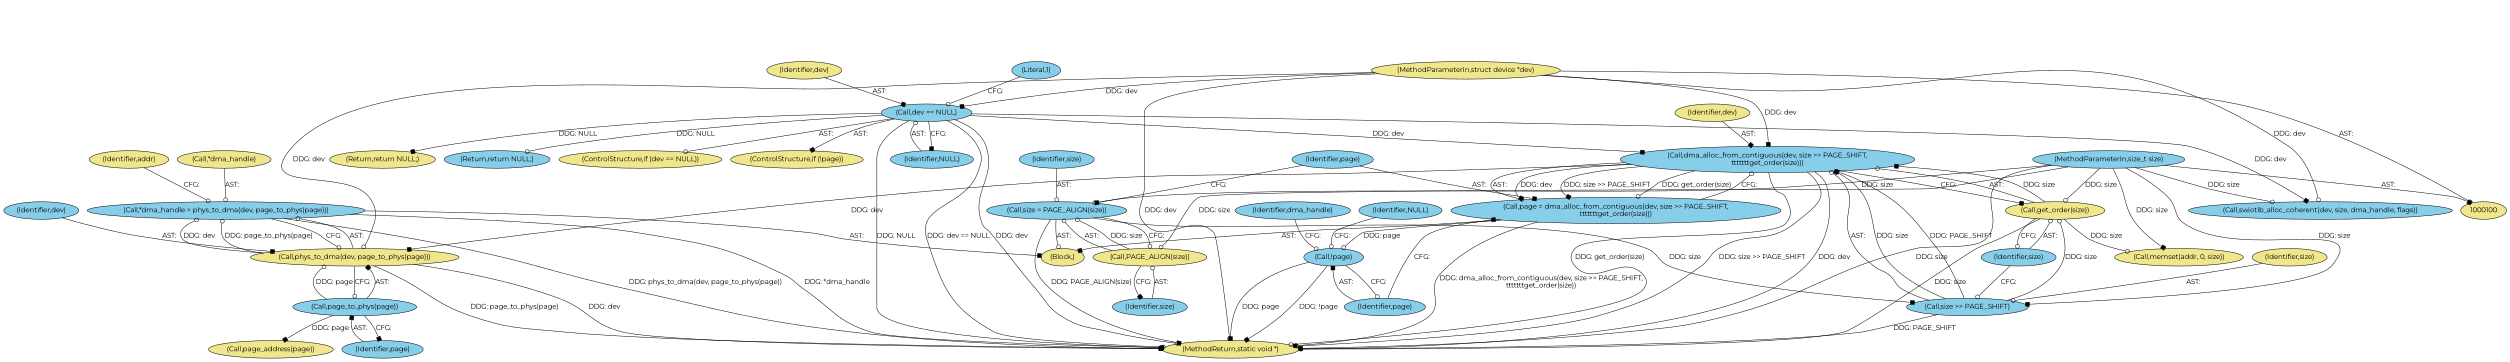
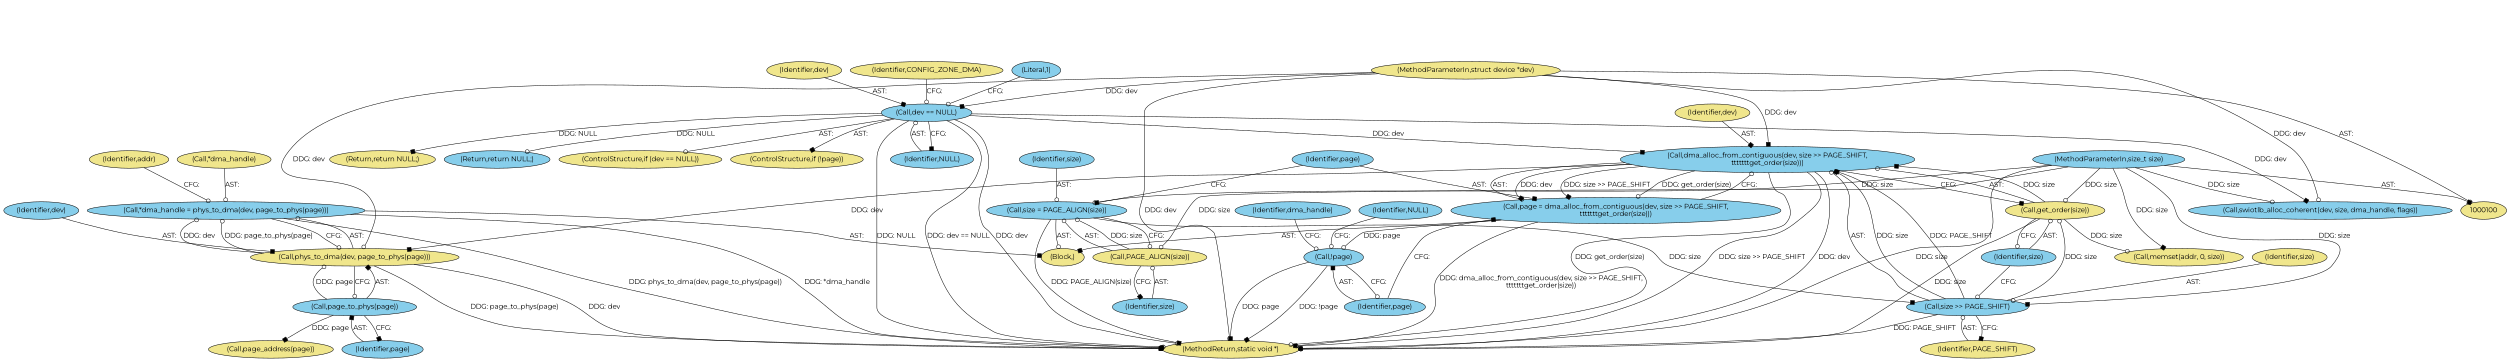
  digraph {
    fontname=Montserrat
    node [fillcolor=skyblue fontname=Montserrat style=filled]
    edge [arrowhead=odot fontname=Montserrat]
    n1 [label="(Call,*dma_handle = phys_to_dma(dev, page_to_phys(page)))"]
    n2 [fillcolor=khaki label="(Call,phys_to_dma(dev, page_to_phys(page)))"]
    n3 [fillcolor=khaki label="(Block,)"]
    n4 [fillcolor=khaki label="(MethodReturn,static void *)"]
    n5 [label="(Call,page_to_phys(page))"]
    n6 [fillcolor=khaki label="(Call,page_address(page))"]
    n7 [label="(Identifier,page)"]
    n8 [label="(Call,dma_alloc_from_contiguous(dev, size >> PAGE_SHIFT,\n\t\t\t\t\t\t\tget_order(size)))"]
    n9 [fillcolor=khaki label="(Call,get_order(size))"]
    n10 [label="(Call,page = dma_alloc_from_contiguous(dev, size >> PAGE_SHIFT,\n\t\t\t\t\t\t\tget_order(size)))"]
    n11 [fillcolor=khaki label="(Call,memset(addr, 0, size))"]
    n12 [label="(Identifier,size)"]
    n13 [label="(Call,!page)"]
    n14 [label="(Call,dev == NULL)"]
    n15 [label="(Identifier,NULL)"]
    n16 [fillcolor=khaki label="(Return,return NULL;)"]
    n17 [label="(Call,swiotlb_alloc_coherent(dev, size, dma_handle, flags))"]
    n18 [label="(Return,return NULL;)"]
    n19 [fillcolor=khaki label="(ControlStructure,if (dev == NULL))"]
    n20 [fillcolor=khaki label="(ControlStructure,if (!page))"]
    n21 [fillcolor=khaki label="(MethodParameterIn,struct device *dev)"]
    1000100 [fillcolor=khaki]
    n23 [label="(Call,size >> PAGE_SHIFT)"]
+   n24 [fillcolor=khaki label="(Identifier,PAGE_SHIFT)"]
    n25 [label="(Call,size = PAGE_ALIGN(size))"]
    n26 [fillcolor=khaki label="(Call,PAGE_ALIGN(size))"]
    n27 [label="(Identifier,size)"]
    n28 [label="(MethodParameterIn,size_t size)"]
    n29 [label="(Identifier,page)"]
    n30 [fillcolor=khaki label="(Identifier,dev)"]
    n31 [label="(Identifier,page)"]
    n32 [label="(Identifier,NULL)"]
+   n33 [fillcolor=khaki label="(Identifier,CONFIG_ZONE_DMA)"]
    n34 [fillcolor=khaki label="(Identifier,addr)"]
    n35 [label="(Literal,1)"]
    n36 [label="(Identifier,size)"]
    n37 [fillcolor=khaki label="(Identifier,dev)"]
    n38 [fillcolor=khaki label="(Call,*dma_handle)"]
    n39 [fillcolor=khaki label="(Identifier,size)"]
    n40 [label="(Identifier,dev)"]
    n41 [label="(Identifier,dma_handle)"]
    n1 -> n2 [label="CFG: "]
    n1 -> n3 [arrowhead=box label="AST: "]
    n1 -> n4 [label="DDG: *dma_handle"]
    n1 -> n4 [label="DDG: phys_to_dma(dev, page_to_phys(page))"]
    n2 -> n1 [label="AST: "]
    n2 -> n1 [label="DDG: dev"]
    n2 -> n1 [label="DDG: page_to_phys(page)"]
    n2 -> n4 [arrowhead=box label="DDG: page_to_phys(page)"]
    n2 -> n4 [arrowhead=box label="DDG: dev"]
    n2 -> n5 [label="CFG: "]
    n5 -> n2 [arrowhead=box label="AST: "]
    n5 -> n2 [label="DDG: page"]
    n5 -> n6 [arrowhead=box label="DDG: page"]
    n5 -> n7 [arrowhead=box label="CFG: "]
    n7 -> n5 [arrowhead=box label="AST: "]
    n8 -> n2 [arrowhead=box label="DDG: dev"]
    n8 -> n4 [label="DDG: get_order(size)"]
    n8 -> n4 [label="DDG: size >> PAGE_SHIFT"]
    n8 -> n4 [label="DDG: dev"]
    n8 -> n9 [arrowhead=box label="CFG: "]
    n8 -> n10 [label="AST: "]
    n8 -> n10 [arrowhead=box label="DDG: dev"]
    n8 -> n10 [arrowhead=box label="DDG: size >> PAGE_SHIFT"]
    n8 -> n10 [label="DDG: get_order(size)"]
    n9 -> n4 [label="DDG: size"]
    n9 -> n8 [label="AST: "]
    n9 -> n8 [arrowhead=box label="DDG: size"]
    n9 -> n11 [label="DDG: size"]
    n9 -> n12 [label="CFG: "]
    n10 -> n3 [arrowhead=box label="AST: "]
    n10 -> n4 [arrowhead=box label="DDG: dma_alloc_from_contiguous(dev, size >> PAGE_SHIFT,\n\t\t\t\t\t\t\tget_order(size))"]
    n10 -> n8 [label="CFG: "]
    n10 -> n13 [label="DDG: page"]
    n12 -> n9 [label="AST: "]
    n12 -> n23 [label="CFG: "]
    n13 -> n4 [arrowhead=box label="DDG: !page"]
    n13 -> n4 [arrowhead=box label="DDG: page"]
    n13 -> n29 [label="CFG: "]
    n14 -> n4 [label="DDG: dev == NULL"]
    n14 -> n4 [label="DDG: dev"]
    n14 -> n4 [arrowhead=box label="DDG: NULL"]
    n14 -> n8 [arrowhead=box label="DDG: dev"]
    n14 -> n15 [arrowhead=box label="CFG: "]
    n14 -> n16 [arrowhead=box label="DDG: NULL"]
    n14 -> n17 [arrowhead=box label="DDG: dev"]
    n14 -> n18 [label="DDG: NULL"]
    n14 -> n19 [label="AST: "]
    n14 -> n20 [arrowhead=box label="AST: "]
    n15 -> n14 [label="AST: "]
    n21 -> n2 [label="DDG: dev"]
    n21 -> n4 [label="DDG: dev"]
    n21 -> n8 [arrowhead=box label="DDG: dev"]
    n21 -> n14 [arrowhead=box label="DDG: dev"]
    n21 -> n17 [label="DDG: dev"]
    n21 -> 1000100 [label="AST: "]
    n23 -> n4 [label="DDG: PAGE_SHIFT"]
    n23 -> n8 [label="AST: "]
    n23 -> n8 [arrowhead=box label="DDG: size"]
    n23 -> n8 [arrowhead=box label="DDG: PAGE_SHIFT"]
    n23 -> n9 [label="DDG: size"]
+   n23 -> n24 [arrowhead=box label="CFG: "]
+   n24 -> n23 [label="AST: "]
    n25 -> n3 [label="AST: "]
    n25 -> n4 [arrowhead=box label="DDG: PAGE_ALIGN(size)"]
    n25 -> n23 [arrowhead=box label="DDG: size"]
    n25 -> n26 [label="CFG: "]
    n26 -> n25 [label="AST: "]
    n26 -> n25 [label="DDG: size"]
    n26 -> n27 [arrowhead=box label="CFG: "]
    n27 -> n26 [label="AST: "]
    n28 -> n4 [arrowhead=box label="DDG: size"]
    n28 -> n9 [label="DDG: size"]
    n28 -> n11 [arrowhead=box label="DDG: size"]
    n28 -> n17 [label="DDG: size"]
    n28 -> 1000100 [arrowhead=box label="AST: "]
    n28 -> n23 [arrowhead=box label="DDG: size"]
    n28 -> n25 [label="DDG: size"]
    n28 -> n26 [label="DDG: size"]
    n29 -> n10 [arrowhead=box label="CFG: "]
    n29 -> n13 [arrowhead=box label="AST: "]
    n30 -> n14 [arrowhead=box label="AST: "]
    n31 -> n10 [arrowhead=box label="AST: "]
    n31 -> n25 [arrowhead=box label="CFG: "]
    n32 -> n13 [label="CFG: "]
+   n33 -> n14 [label="CFG: "]
    n34 -> n1 [label="CFG: "]
    n35 -> n14 [label="CFG: "]
    n36 -> n25 [label="AST: "]
    n37 -> n8 [arrowhead=box label="AST: "]
    n38 -> n1 [label="AST: "]
    n39 -> n23 [label="AST: "]
    n40 -> n2 [arrowhead=box label="AST: "]
    n41 -> n13 [label="CFG: "]
  }
